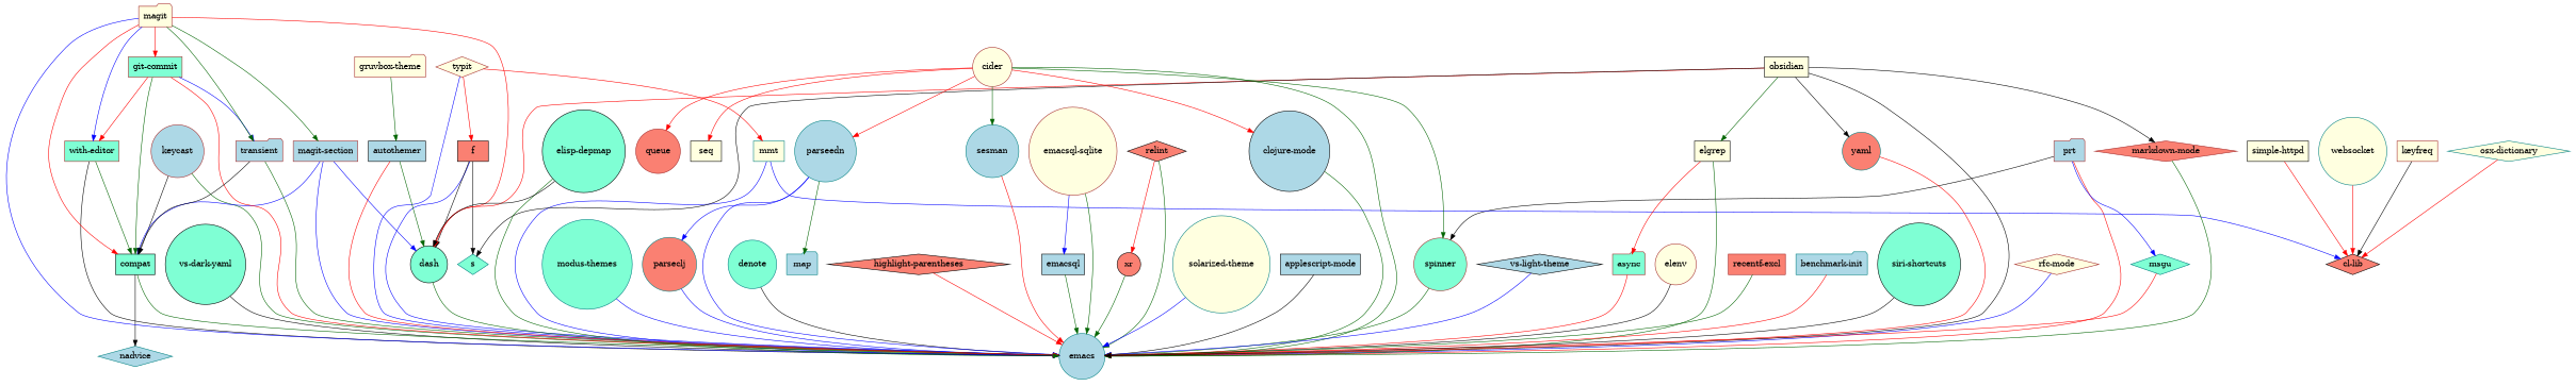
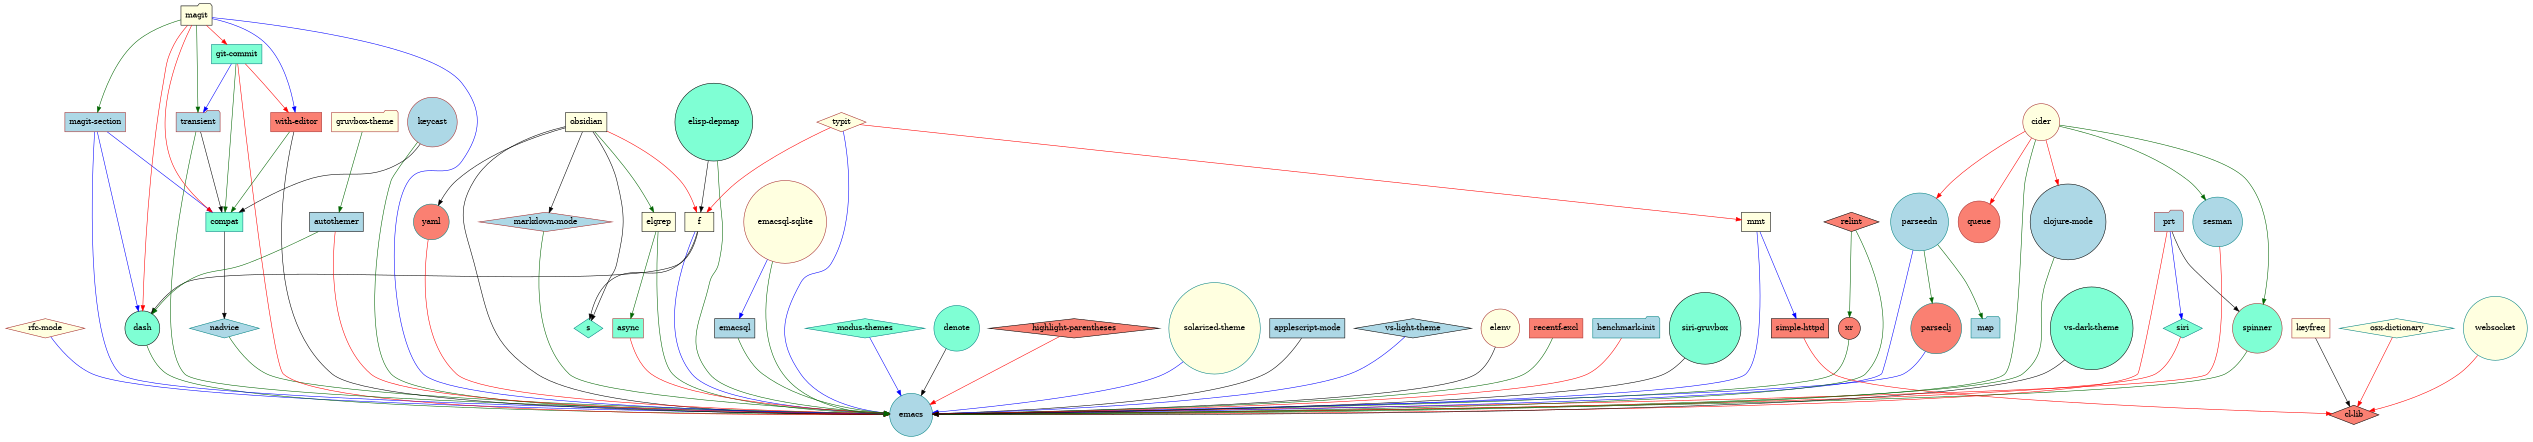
  digraph {
    node [color=black fillcolor=lightyellow shape=circle style=filled]
    edge [color=darkgreen]
    "rfc-mode" [color=brown shape=diamond]
    emacs [color=teal fillcolor=lightblue]
    "clojure-mode" [fillcolor=lightblue]
    prt [color=brown fillcolor=lightblue shape=folder]
    spinner [color=brown fillcolor=aquamarine]
-   msgu [color=teal fillcolor=aquamarine shape=diamond]
-   "vs-dark-theme" [fillcolor=aquamarine label="vs-dark-yaml"]
+   msgu [color=teal fillcolor=aquamarine shape=diamond label=siri]
+   "vs-dark-theme" [fillcolor=aquamarine]
    typit [color=brown shape=diamond]
-   f [fillcolor=salmon shape=box]
-   mmt [color=teal shape=box]
+   f [shape=box]
+   mmt [shape=box]
    dash [fillcolor=aquamarine]
    s [color=teal fillcolor=aquamarine shape=diamond]
    "cl-lib" [fillcolor=salmon shape=diamond]
    parseclj [color=teal fillcolor=salmon]
    keycast [color=brown fillcolor=lightblue]
-   compat [fillcolor=aquamarine shape=box]
+   compat [color=teal fillcolor=aquamarine shape=box]
    nadvice [color=teal fillcolor=lightblue shape=diamond]
    "magit-section" [color=brown fillcolor=lightblue shape=box]
    emacsql [fillcolor=lightblue shape=box]
    xr [fillcolor=salmon]
    obsidian [shape=box]
-   "markdown-mode" [color=brown fillcolor=salmon shape=diamond]
+   "markdown-mode" [color=brown fillcolor=lightblue shape=diamond]
    elgrep [shape=box]
    yaml [color=teal fillcolor=salmon]
-   async [color=brown fillcolor=aquamarine shape=folder]
-   "modus-themes" [color=teal fillcolor=aquamarine]
+   async [color=brown fillcolor=aquamarine shape=box]
+   "modus-themes" [color=teal fillcolor=aquamarine shape=diamond]
    sesman [color=teal fillcolor=lightblue]
    denote [color=teal fillcolor=aquamarine]
    "highlight-parentheses" [fillcolor=salmon shape=diamond]
    keyfreq [color=brown shape=box]
    "osx-dictionary" [color=teal shape=diamond]
    parseedn [color=teal fillcolor=lightblue]
    map [color=teal fillcolor=lightblue shape=folder]
-   "git-commit" [color=brown fillcolor=aquamarine shape=box]
+   "git-commit" [color=teal fillcolor=aquamarine shape=box]
    transient [color=brown fillcolor=lightblue shape=folder]
-   "with-editor" [color=brown fillcolor=aquamarine shape=box]
+   "with-editor" [color=brown fillcolor=salmon shape=box]
    relint [fillcolor=salmon shape=diamond]
    "solarized-theme" [color=teal]
-   "simple-httpd" [shape=box]
+   "simple-httpd" [fillcolor=salmon shape=box]
    "applescript-mode" [fillcolor=lightblue shape=box]
    cider [color=brown]
    queue [color=brown fillcolor=salmon]
-   seq [shape=box]
-   magit [color=brown shape=folder]
+   magit [shape=folder]
    "gruvbox-theme" [color=brown shape=folder]
    autothemer [fillcolor=lightblue shape=box]
    "vs-light-theme" [fillcolor=lightblue shape=diamond]
    websocket [color=teal]
    "emacsql-sqlite" [color=brown]
    elenv [color=brown]
    "elisp-depmap" [fillcolor=aquamarine]
    "recentf-excl" [color=brown fillcolor=salmon shape=box]
    "benchmark-init" [color=teal fillcolor=lightblue shape=folder]
-   "siri-shortcuts" [fillcolor=aquamarine]
+   "siri-shortcuts" [fillcolor=aquamarine label="siri-gruvbox"]
    "rfc-mode" -> emacs [color=blue]
    "clojure-mode" -> emacs
    prt -> emacs [color=red]
    prt -> spinner [color=black]
    prt -> msgu [color=blue]
    spinner -> emacs
    msgu -> emacs [color=red]
    "vs-dark-theme" -> emacs [color=black]
    typit -> emacs [color=blue]
    typit -> f [color=red]
    typit -> mmt [color=red]
    f -> emacs [color=blue]
    f -> dash [color=black]
    f -> s [color=black]
    mmt -> emacs [color=blue]
-   mmt -> "cl-lib" [color=blue]
+   mmt -> "simple-httpd" [color=blue]
    dash -> emacs
    parseclj -> emacs [color=blue]
    keycast -> emacs
    keycast -> compat [color=black]
-   compat -> emacs
+   nadvice -> emacs
    compat -> nadvice [color=black]
    "magit-section" -> emacs [color=blue]
    "magit-section" -> dash [color=blue]
    "magit-section" -> compat [color=blue]
    emacsql -> emacs
    xr -> emacs
    obsidian -> emacs [color=black]
-   obsidian -> dash [color=red]
+   obsidian -> f [color=red]
    obsidian -> s [color=black]
    obsidian -> "markdown-mode" [color=black]
    obsidian -> elgrep
    obsidian -> yaml [color=black]
    "markdown-mode" -> emacs
    elgrep -> emacs
-   elgrep -> async [color=red]
+   elgrep -> async
    yaml -> emacs [color=red]
    async -> emacs [color=red]
    "modus-themes" -> emacs [color=blue]
    sesman -> emacs [color=red]
    denote -> emacs [color=black]
    "highlight-parentheses" -> emacs [color=red]
    keyfreq -> "cl-lib" [color=black]
    "osx-dictionary" -> "cl-lib" [color=red]
    parseedn -> emacs [color=blue]
-   parseedn -> parseclj [color=blue]
+   parseedn -> parseclj
    parseedn -> map
    "git-commit" -> emacs [color=red]
    "git-commit" -> compat
    "git-commit" -> transient [color=blue]
    "git-commit" -> "with-editor" [color=red]
    transient -> emacs
    transient -> compat [color=black]
    "with-editor" -> emacs [color=black]
    "with-editor" -> compat
    relint -> emacs
-   relint -> xr [color=red]
+   relint -> xr
    "solarized-theme" -> emacs [color=blue]
    "simple-httpd" -> "cl-lib" [color=red]
    "applescript-mode" -> emacs [color=black]
    cider -> emacs
    cider -> "clojure-mode" [color=red]
    cider -> spinner
    cider -> sesman
    cider -> parseedn [color=red]
    cider -> queue [color=red]
-   cider -> seq [color=red]
    magit -> emacs [color=blue]
    magit -> dash [color=red]
    magit -> compat [color=red]
    magit -> "magit-section"
    magit -> "git-commit" [color=red]
    magit -> transient
    magit -> "with-editor" [color=blue]
    "gruvbox-theme" -> autothemer
    autothemer -> emacs [color=red]
    autothemer -> dash
    "vs-light-theme" -> emacs [color=blue]
    websocket -> "cl-lib" [color=red]
    "emacsql-sqlite" -> emacs
    "emacsql-sqlite" -> emacsql [color=blue]
    elenv -> emacs [color=black]
    "elisp-depmap" -> emacs
-   "elisp-depmap" -> dash [color=black]
+   "elisp-depmap" -> f [color=black]
    "recentf-excl" -> emacs
    "benchmark-init" -> emacs [color=red]
    "siri-shortcuts" -> emacs [color=black]
  }
